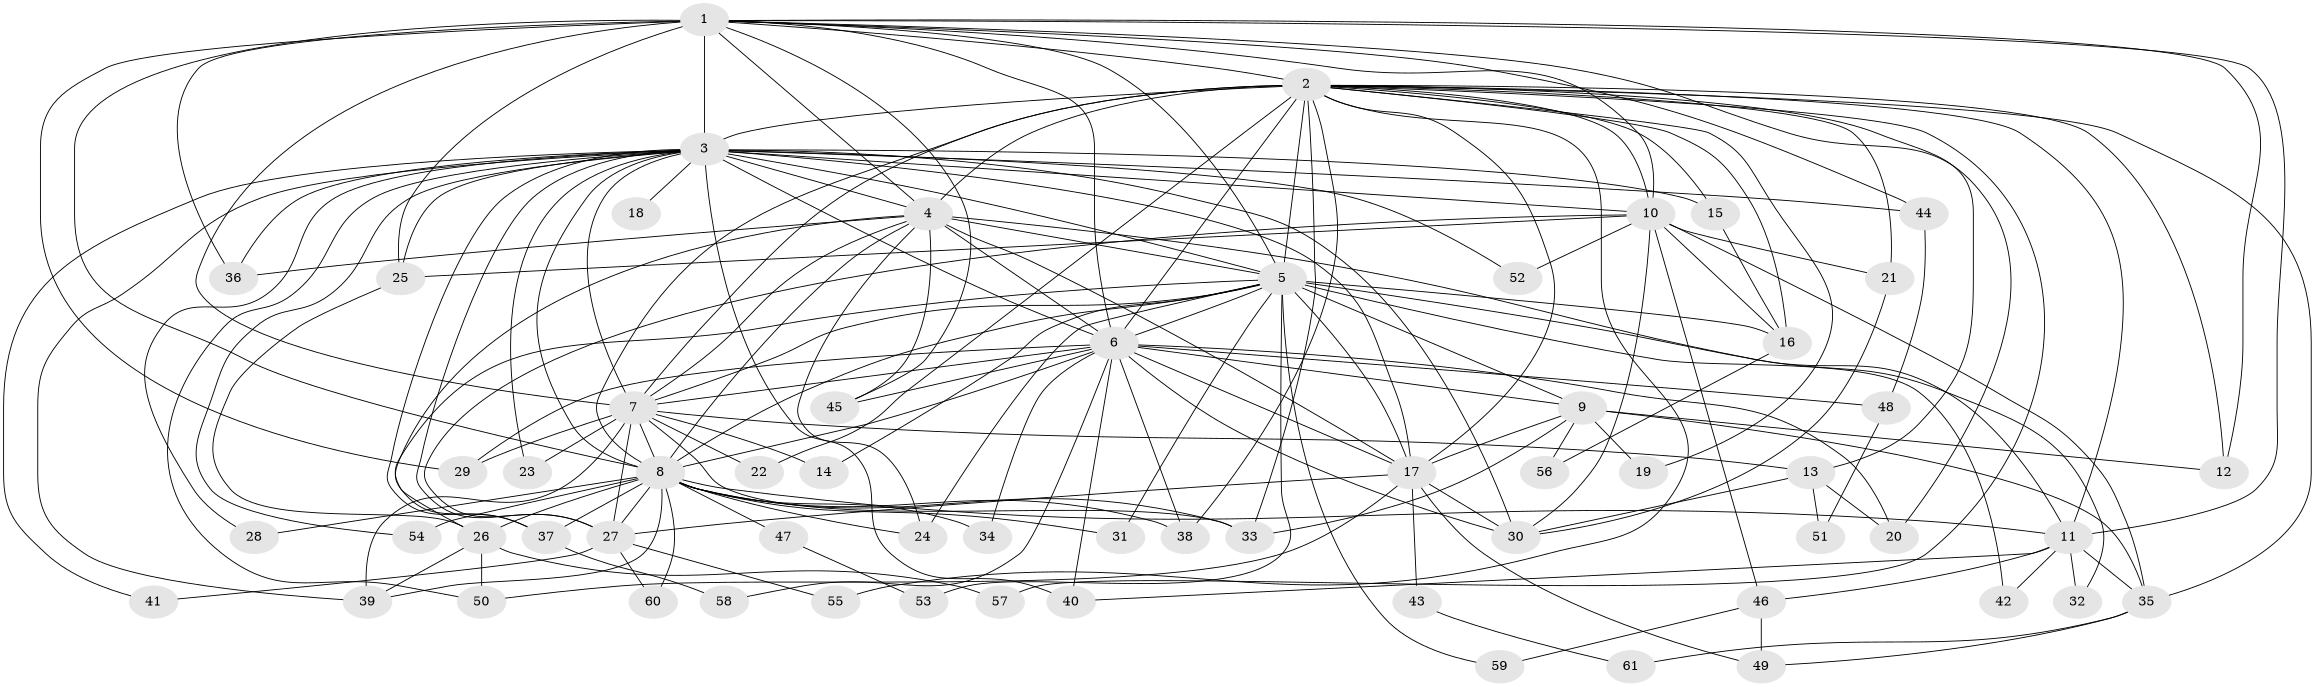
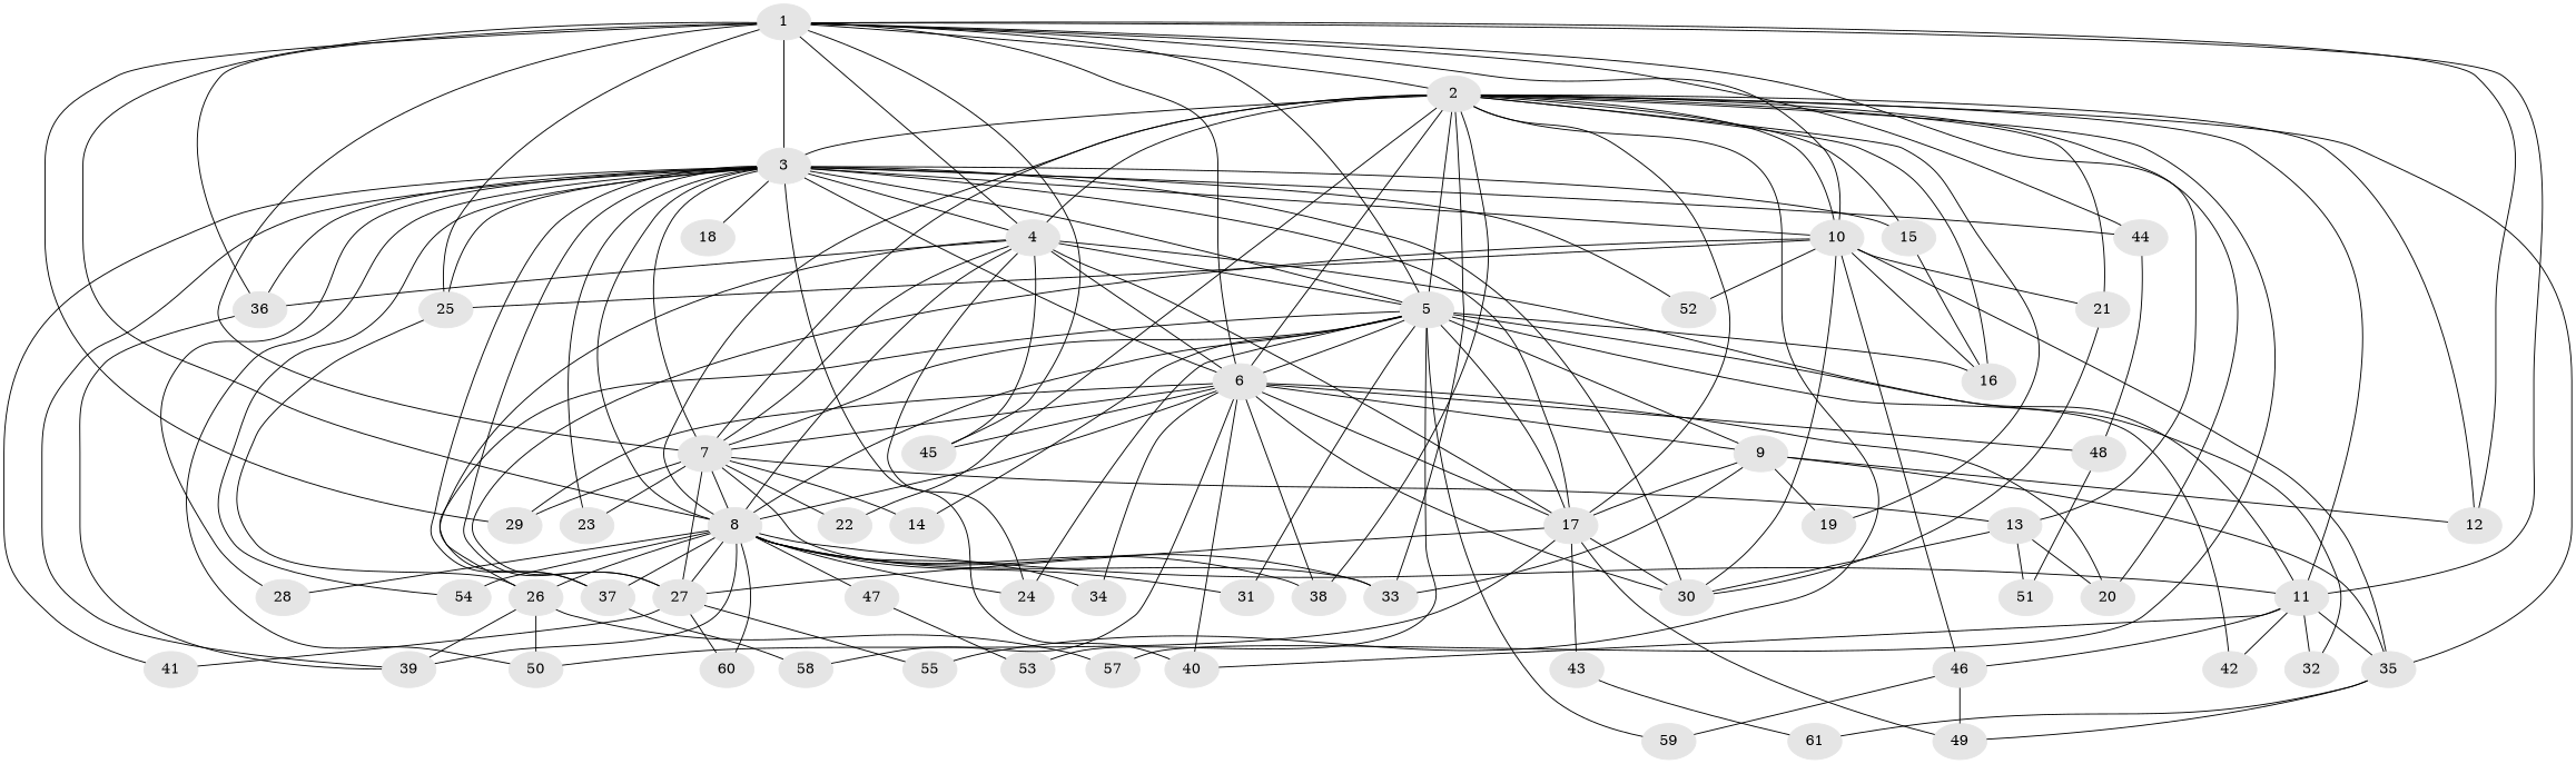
  graph {
    node [color=gray90 style=filled]
    edge [weight=1.0]
    1
    2
    3
    4
    5
    6
    7
    8
    10
    11
    12
    25
    29
    36
    44
    45
    20
    13
    15
    16
    17
    19
    21
    22
    33
    35
    55
    57
    38
    27
    18
    23
    28
    30
    37
    39
    40
    41
    50
    52
    54
    24
    9
    14
    26
    31
    32
    42
    53
    59
    34
    48
    58
    47
    60
    46
    51
-   56
    43
    49
    61
    1 -- 2 [weight=4.0]
    1 -- 3 [weight=11.0]
    1 -- 4 [weight=3.0]
    1 -- 5 [weight=2.0]
    1 -- 6 [weight=2.0]
    1 -- 7 [weight=2.0]
    1 -- 8 [weight=3.0]
    1 -- 10
    1 -- 11
    1 -- 12
    1 -- 25
    1 -- 29
    1 -- 36
    1 -- 44
    1 -- 45
    1 -- 20
    2 -- 3 [weight=3.0]
    2 -- 4 [weight=2.0]
    2 -- 5 [weight=4.0]
    2 -- 6 [weight=2.0]
    2 -- 7 [weight=3.0]
    2 -- 8 [weight=2.0]
    2 -- 10 [weight=2.0]
    2 -- 11
    2 -- 12
    2 -- 13
    2 -- 15
    2 -- 16
    2 -- 17 [weight=3.0]
    2 -- 19
    2 -- 21
    2 -- 22
    2 -- 33 [weight=3.0]
    2 -- 35
    2 -- 55
    2 -- 57
    2 -- 38
    3 -- 4
    3 -- 5
    3 -- 6
    3 -- 7 [weight=2.0]
    3 -- 8
    3 -- 10
    3 -- 25
    3 -- 36
    3 -- 44
    3 -- 15
    3 -- 17 [weight=3.0]
    3 -- 27
    3 -- 18
    3 -- 23
    3 -- 28
    3 -- 30
    3 -- 37
    3 -- 39
    3 -- 40
    3 -- 41
    3 -- 50
    3 -- 52
    3 -- 54
    4 -- 5
    4 -- 6
    4 -- 7
    4 -- 8
    4 -- 11
    4 -- 36
    4 -- 45
    4 -- 17 [weight=12.0]
    4 -- 37
    4 -- 24
    5 -- 6
    5 -- 7
    5 -- 8
    5 -- 16
    5 -- 17 [weight=2.0]
    5 -- 24
    5 -- 9
    5 -- 14
    5 -- 26
    5 -- 31
    5 -- 32
    5 -- 42
    5 -- 53
    5 -- 59
    6 -- 7 [weight=2.0]
    6 -- 8
    6 -- 29 [weight=2.0]
    6 -- 45
    6 -- 20
    6 -- 17
    6 -- 38
    6 -- 30
    6 -- 40
    6 -- 9 [weight=2.0]
    6 -- 34
    6 -- 48
    6 -- 58
    7 -- 8
    7 -- 29
    7 -- 13
    7 -- 22
    7 -- 33
    7 -- 27
    7 -- 23
-   7 -- 39
+   36 -- 39
    7 -- 14
    8 -- 11
    8 -- 33
    8 -- 38
    8 -- 27
    8 -- 28
    8 -- 37
    8 -- 39
    8 -- 54
    8 -- 24
    8 -- 26
    8 -- 31
    8 -- 34
    8 -- 47
    8 -- 60
    10 -- 25
    10 -- 16
    10 -- 21
    10 -- 35
    10 -- 27
    10 -- 30
    10 -- 52
    10 -- 46
    11 -- 35
    11 -- 40
    11 -- 32
    11 -- 42
    11 -- 46
    25 -- 26
    44 -- 48
    13 -- 20
    13 -- 30
    13 -- 51
    15 -- 16
-   16 -- 56
    17 -- 27
    17 -- 30 [weight=3.0]
    17 -- 50
    17 -- 43
    17 -- 49
    21 -- 30
    35 -- 49
    35 -- 61
    27 -- 55
    27 -- 41
    27 -- 60
    37 -- 58
    9 -- 12
    9 -- 17
    9 -- 19
    9 -- 33
    9 -- 35
-   9 -- 56
    26 -- 57
    26 -- 39
    26 -- 50
    48 -- 51
    47 -- 53
    46 -- 59
    46 -- 49
    43 -- 61
  }
